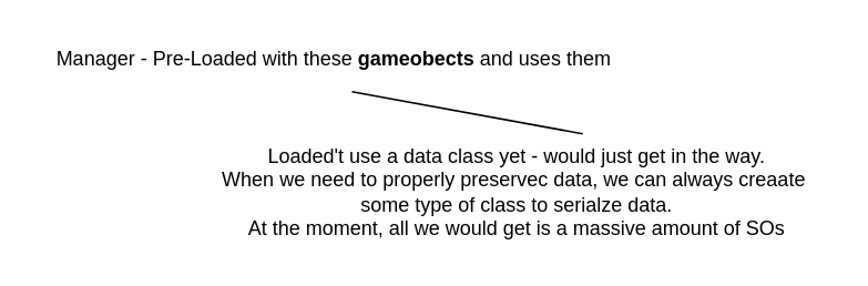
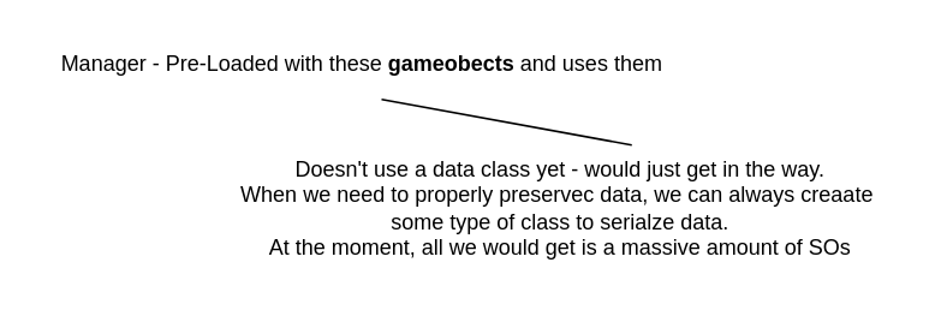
  <mxCell id="0" />
  <mxCell id="1" parent="0" />
  <mxCell id="2" value="Manager - Pre-Loaded with these &lt;b&gt;gameobects &lt;/b&gt;and uses them" style="text;html=1;align=center;verticalAlign=middle;resizable=0;points=[];autosize=1;strokeColor=none;fillColor=none;" vertex="1" parent="1"><mxGeometry x="20" y="20" width="360" height="30" as="geometry" /></mxCell>
  <mxCell id="3" value="" style="endArrow=none;html=1;exitX=0.531;exitY=1.157;exitDx=0;exitDy=0;exitPerimeter=0;" edge="1" parent="1" source="2"><mxGeometry width="50" height="50" relative="1" as="geometry"><mxPoint x="220" y="140" as="sourcePoint" /><mxPoint x="350" y="80" as="targetPoint" /></mxGeometry></mxCell>
- <mxCell id="4" value="Loaded't use a data class yet - would just get in the way.&lt;br&gt;When we need to properly preservec data, we can always creaate&amp;nbsp;&lt;br&gt;some type of class to serialze data. &lt;br&gt;At the moment, all we would get is a massive amount of SOs" style="text;html=1;align=center;verticalAlign=middle;resizable=0;points=[];autosize=1;strokeColor=none;fillColor=none;" vertex="1" parent="1"><mxGeometry x="120" y="80" width="380" height="70" as="geometry" /></mxCell>
+ <mxCell id="4" value="Doesn't use a data class yet - would just get in the way.&lt;br&gt;When we need to properly preservec data, we can always creaate&amp;nbsp;&lt;br&gt;some type of class to serialze data. &lt;br&gt;At the moment, all we would get is a massive amount of SOs" style="text;html=1;align=center;verticalAlign=middle;resizable=0;points=[];autosize=1;strokeColor=none;fillColor=none;" vertex="1" parent="1"><mxGeometry x="120" y="80" width="380" height="70" as="geometry" /></mxCell>
